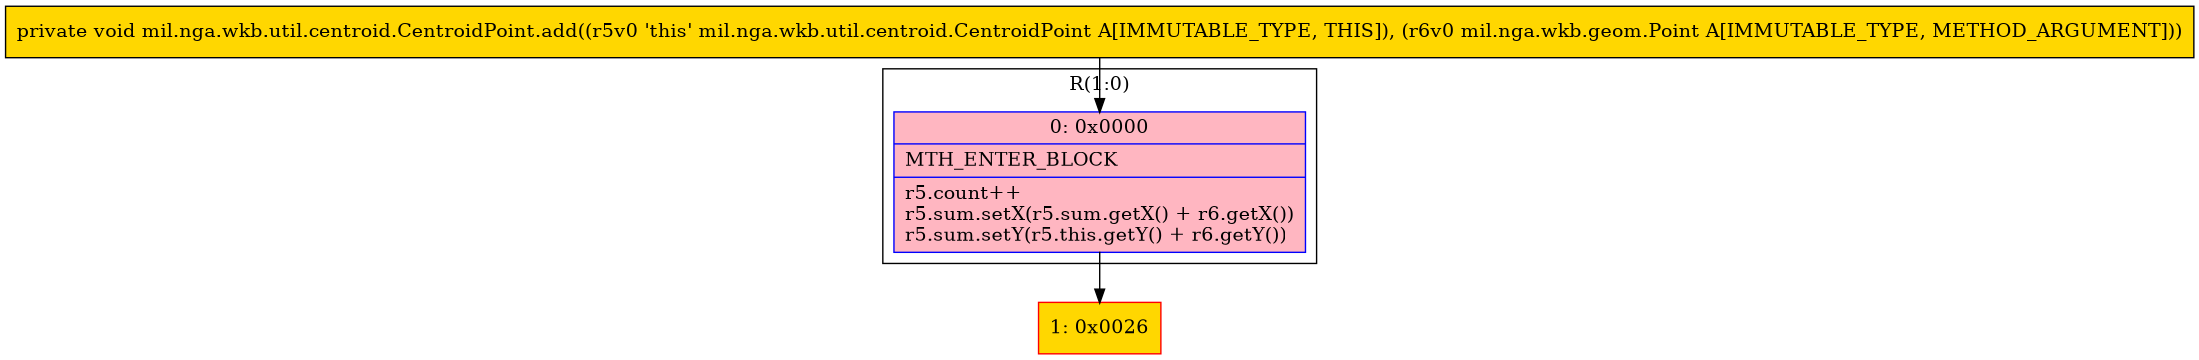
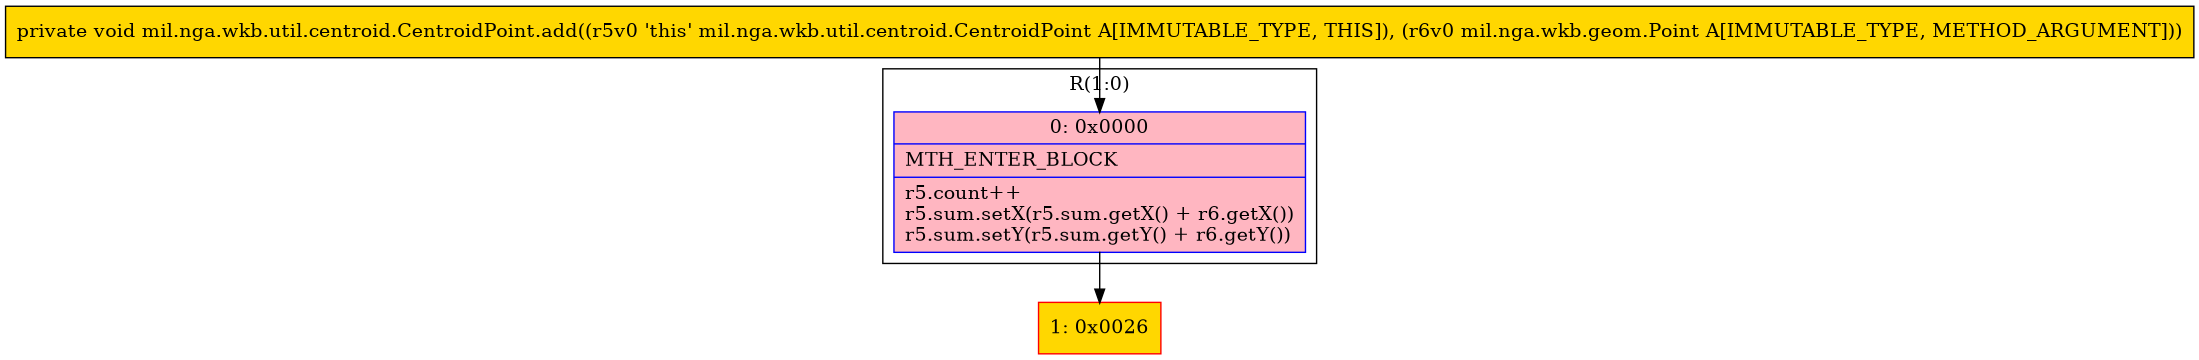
  digraph {
    node [shape=record style=filled fillcolor=gold]
-   n1 [color=blue label="{0\:\ 0x0000|MTH_ENTER_BLOCK\l|r5.count++\lr5.sum.setX(r5.sum.getX() + r6.getX())\lr5.sum.setY(r5.this.getY() + r6.getY())\l}" fillcolor=lightpink]
+   n1 [color=blue label="{0\:\ 0x0000|MTH_ENTER_BLOCK\l|r5.count++\lr5.sum.setX(r5.sum.getX() + r6.getX())\lr5.sum.setY(r5.sum.getY() + r6.getY())\l}" fillcolor=lightpink]
    n2 [color=red label="{1\:\ 0x0026}"]
    n3 [label="{private void mil.nga.wkb.util.centroid.CentroidPoint.add((r5v0 'this' mil.nga.wkb.util.centroid.CentroidPoint A[IMMUTABLE_TYPE, THIS]), (r6v0 mil.nga.wkb.geom.Point A[IMMUTABLE_TYPE, METHOD_ARGUMENT])) }"]
    subgraph cluster_1 {
      label="R(1:0)"
      n1
    }
    n1 -> n2
    n3 -> n1
  }
